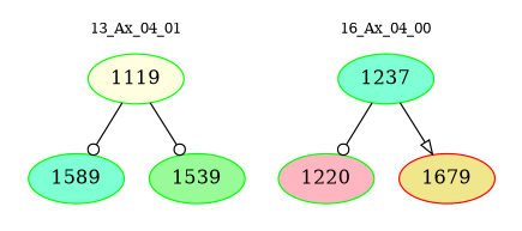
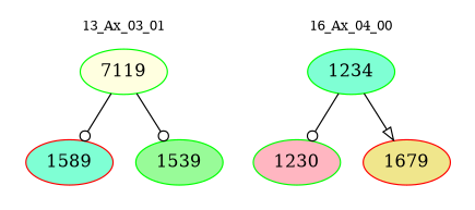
  digraph {
    node [color=green fillcolor=aquamarine style=filled]
    edge [arrowhead=odot color=black]
-   n1 [fillcolor=lightyellow label=1119]
-   n2 [label=1589]
+   n1 [fillcolor=lightyellow label=7119]
+   n2 [color=red label=1589]
    n3 [fillcolor=palegreen label=1539]
-   n4 [label=1237]
-   n5 [fillcolor=lightpink label=1220]
+   n4 [label=1234]
+   n5 [fillcolor=lightpink label=1230]
    n6 [color=red fillcolor=khaki label=1679]
    subgraph cluster_1 {
      color=white
      fontsize=10
-     label="13_Ax_04_01"
+     label="13_Ax_03_01"
      n1
      n2
      n3
    }
    subgraph cluster_2 {
      color=white
      fontsize=10
      label="16_Ax_04_00"
      n4
      n5
      n6
    }
    n1 -> n2
    n1 -> n3
    n4 -> n5
    n4 -> n6 [arrowhead=onormal]
  }
